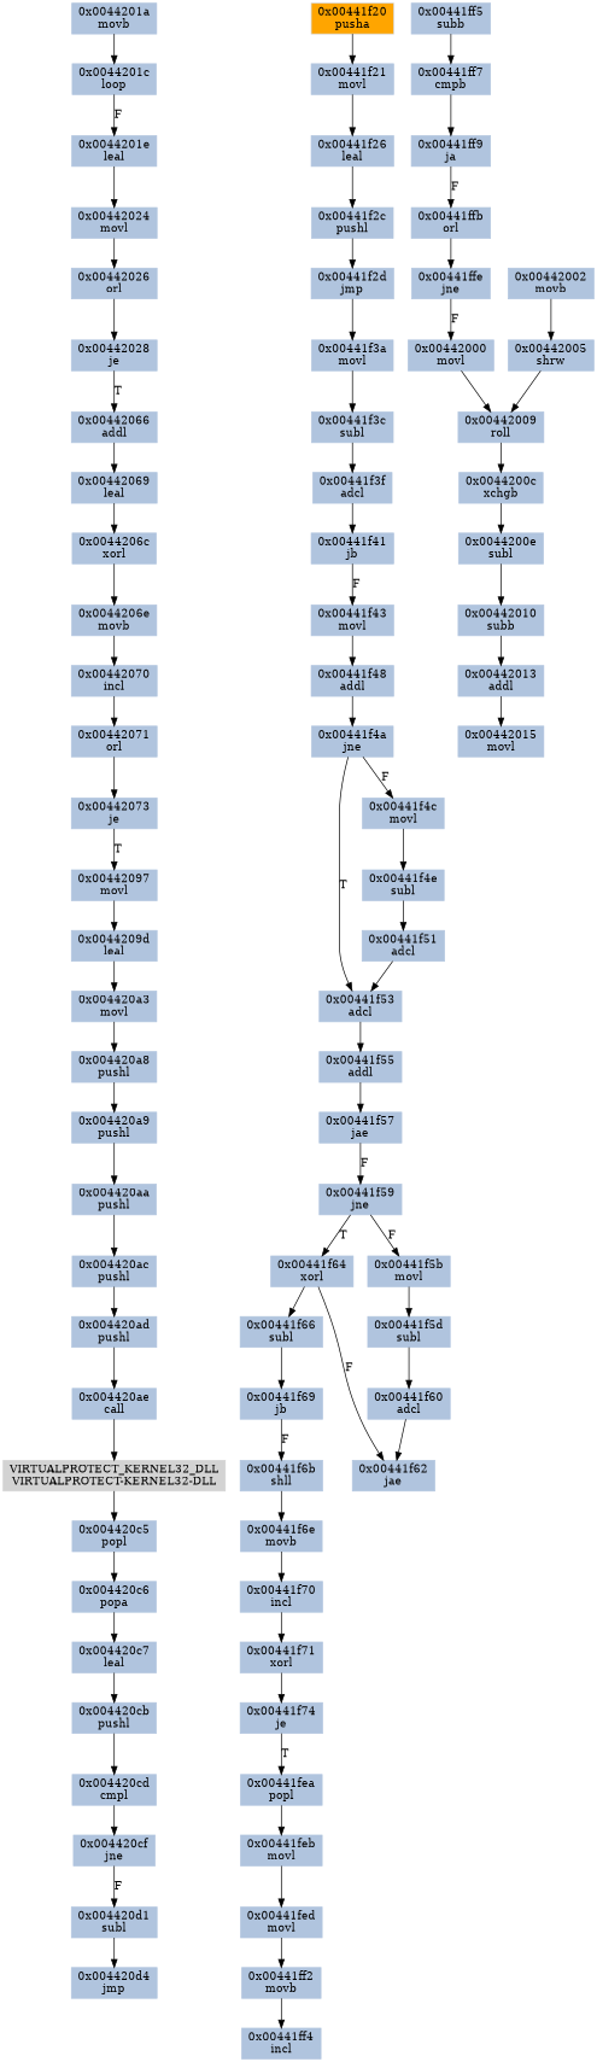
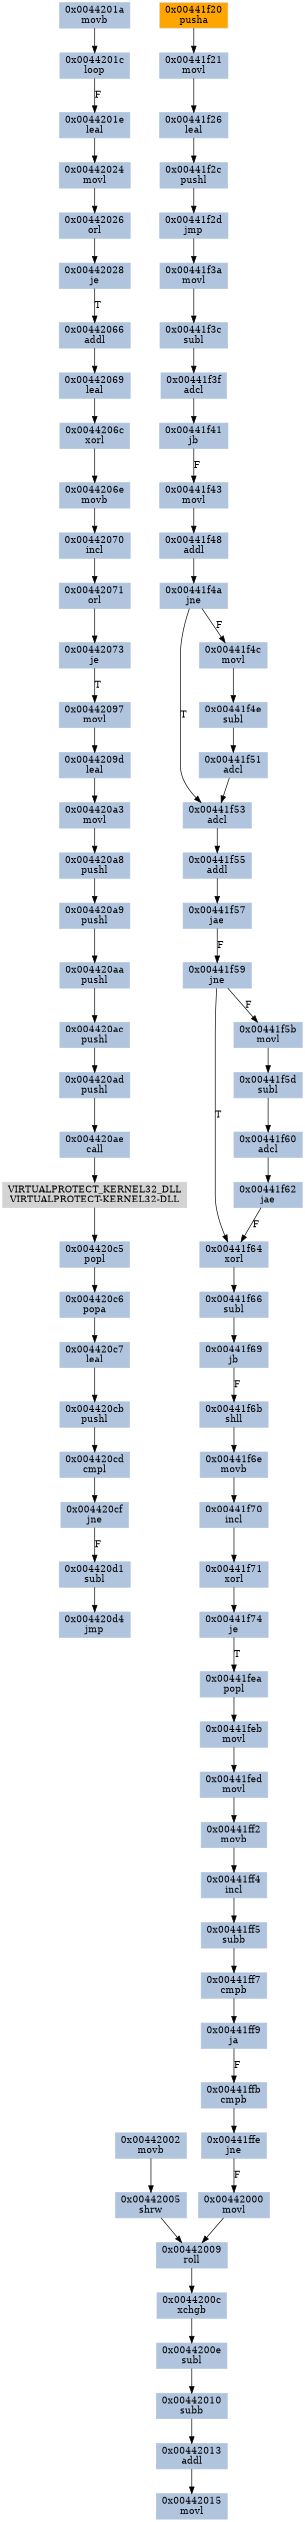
  strict digraph {
    node [color=lightsteelblue fillcolor=lightsteelblue shape=rectangle style=filled]
    edge [color="#000000"]
    n1 [label="0x0044206e\nmovb"]
    n2 [label="0x00442070\nincl"]
    n3 [label="0x00442071\norl"]
    n4 [label="0x00442073\nje"]
    n5 [label="0x00441fed\nmovl"]
    n6 [label="0x00441ff2\nmovb"]
    n7 [label="0x00441ff4\nincl"]
    n8 [label="0x00441ff5\nsubb"]
    n9 [label="0x004420c7\nleal"]
    n10 [label="0x004420cb\npushl"]
    n11 [label="0x004420cd\ncmpl"]
    n12 [label="0x004420cf\njne"]
    n13 [color=lightgrey fillcolor=orange label="0x00441f20\npusha"]
    n14 [label="0x00441f21\nmovl"]
    n15 [label="0x00441f26\nleal"]
    n16 [label="0x00441f2c\npushl"]
    n17 [label="0x00441f62\njae"]
    n18 [label="0x00441f64\nxorl"]
    n19 [label="0x00441f66\nsubl"]
    n20 [label="0x00441f69\njb"]
    n21 [label="0x0044201a\nmovb"]
    n22 [label="0x0044201c\nloop"]
    n23 [label="0x0044201e\nleal"]
    n24 [label="0x00442024\nmovl"]
    n25 [label="0x0044200e\nsubl"]
    n26 [label="0x00442010\nsubb"]
    n27 [label="0x00442013\naddl"]
    n28 [label="0x00442015\nmovl"]
    n29 [label="0x00442069\nleal"]
    n30 [label="0x0044206c\nxorl"]
    n31 [label="0x00442097\nmovl"]
    n32 [label="0x0044209d\nleal"]
    n33 [label="0x004420a3\nmovl"]
    n34 [label="0x004420a8\npushl"]
    n35 [label="0x0044200c\nxchgb"]
    n36 [label="0x00442026\norl"]
    n37 [label="0x004420aa\npushl"]
    n38 [label="0x004420ac\npushl"]
    n39 [label="0x004420ad\npushl"]
    n40 [label="0x004420ae\ncall"]
    n41 [label="0x00441f6b\nshll"]
    n42 [label="0x00441f6e\nmovb"]
    n43 [label="0x00441f70\nincl"]
    n44 [color=lightgrey fillcolor=lightgrey label="VIRTUALPROTECT_KERNEL32_DLL\nVIRTUALPROTECT-KERNEL32-DLL"]
    n45 [label="0x004420c5\npopl"]
    n46 [label="0x004420c6\npopa"]
    n47 [label="0x00441f4e\nsubl"]
    n48 [label="0x00441f51\nadcl"]
    n49 [label="0x00441f53\nadcl"]
    n50 [label="0x00441f55\naddl"]
    n51 [label="0x00442005\nshrw"]
    n52 [label="0x00442009\nroll"]
    n53 [label="0x00441ff7\ncmpb"]
    n54 [label="0x00441ff9\nja"]
-   n55 [label="0x00441ffb\norl"]
+   n55 [label="0x00441ffb\ncmpb"]
    n56 [label="0x00441ffe\njne"]
    n57 [label="0x00442000\nmovl"]
    n58 [label="0x00442002\nmovb"]
    n59 [label="0x00441f2d\njmp"]
    n60 [label="0x00441f3a\nmovl"]
    n61 [label="0x00441f3c\nsubl"]
    n62 [label="0x00441f43\nmovl"]
    n63 [label="0x00441f48\naddl"]
    n64 [label="0x00441f4a\njne"]
    n65 [label="0x00441f4c\nmovl"]
    n66 [label="0x004420d1\nsubl"]
    n67 [label="0x004420d4\njmp"]
    n68 [label="0x00442028\nje"]
    n69 [label="0x00442066\naddl"]
    n70 [label="0x00441f57\njae"]
    n71 [label="0x00441f59\njne"]
    n72 [label="0x00441f3f\nadcl"]
    n73 [label="0x00441f41\njb"]
    n74 [label="0x00441fea\npopl"]
    n75 [label="0x00441feb\nmovl"]
    n76 [label="0x00441f5b\nmovl"]
    n77 [label="0x00441f5d\nsubl"]
    n78 [label="0x00441f60\nadcl"]
    n79 [label="0x004420a9\npushl"]
    n80 [label="0x00441f71\nxorl"]
    n81 [label="0x00441f74\nje"]
    n1 -> n2
    n2 -> n3
    n3 -> n4
    n4 -> n31 [label=T]
    n5 -> n6
    n6 -> n7
+   n7 -> n8
    n8 -> n53
    n9 -> n10
    n10 -> n11
    n11 -> n12
    n12 -> n66 [label=F]
    n13 -> n14
    n14 -> n15
    n15 -> n16
    n16 -> n59
-   n18 -> n17 [label=F]
+   n17 -> n18 [label=F]
    n18 -> n19
    n19 -> n20
    n20 -> n41 [label=F]
    n21 -> n22
    n22 -> n23 [label=F]
    n23 -> n24
    n24 -> n36
    n25 -> n26
    n26 -> n27
    n27 -> n28
    n29 -> n30
    n30 -> n1
    n31 -> n32
    n32 -> n33
    n33 -> n34
    n34 -> n79
    n35 -> n25
    n36 -> n68
    n37 -> n38
    n38 -> n39
    n39 -> n40
    n40 -> n44
    n41 -> n42
    n42 -> n43
    n43 -> n80
    n44 -> n45
    n45 -> n46
    n46 -> n9
    n47 -> n48
    n48 -> n49
    n49 -> n50
    n50 -> n70
    n51 -> n52
    n52 -> n35
    n53 -> n54
    n54 -> n55 [label=F]
    n55 -> n56
    n56 -> n57 [label=F]
    n57 -> n52
    n58 -> n51
    n59 -> n60
    n60 -> n61
    n61 -> n72
    n62 -> n63
    n63 -> n64
    n64 -> n49 [label=T]
    n64 -> n65 [label=F]
    n65 -> n47
    n66 -> n67
    n68 -> n69 [label=T]
    n69 -> n29
    n70 -> n71 [label=F]
    n71 -> n18 [label=T]
    n71 -> n76 [label=F]
    n72 -> n73
    n73 -> n62 [label=F]
    n74 -> n75
    n75 -> n5
    n76 -> n77
    n77 -> n78
    n78 -> n17
    n79 -> n37
    n80 -> n81
    n81 -> n74 [label=T]
  }
